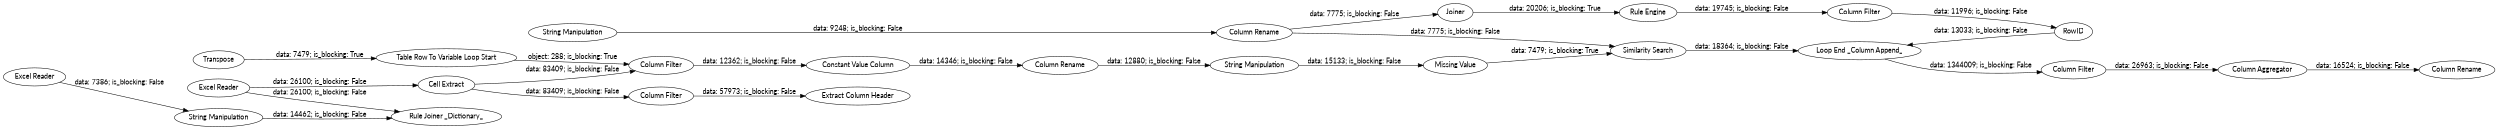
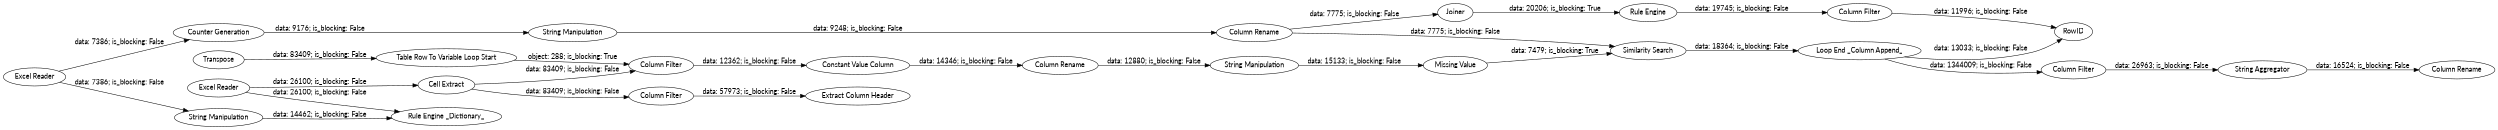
  digraph {
    fontname=Lato
    rankdir=LR
    node [fontname=Lato]
    edge [fontname=Lato]
    n1 [label="Column Filter"]
-   n2 [label="Column Aggregator"]
+   n2 [label="String Aggregator"]
    n3 [label="Column Rename"]
+   n4 [label="Counter Generation"]
    n5 [label="String Manipulation"]
    n6 [label="Column Rename"]
    n7 [label="Extract Column Header"]
    n8 [label=Transpose]
    n9 [label="Table Row To Variable Loop Start"]
    n10 [label="Missing Value"]
    n11 [label="Similarity Search"]
    n12 [label="Loop End _Column Append_"]
    n13 [label="Rule Engine"]
    n14 [label="Column Filter"]
    n15 [label=RowID]
-   n16 [label="Rule Joiner _Dictionary_"]
+   n16 [label="Rule Engine _Dictionary_"]
    n17 [label=Joiner]
    n18 [label="Column Filter"]
    n19 [label="Constant Value Column"]
    n20 [label="Column Rename"]
    n21 [label="Column Filter"]
    n22 [label="Cell Extract"]
    n23 [label="String Manipulation"]
    n24 [label="Excel Reader"]
    n25 [label="Excel Reader"]
    n26 [label="String Manipulation"]
    n1 -> n2 [label="data: 26963; is_blocking: False"]
    n2 -> n3 [label="data: 16524; is_blocking: False"]
+   n4 -> n5 [label="data: 9176; is_blocking: False"]
    n5 -> n6 [label="data: 9248; is_blocking: False"]
    n6 -> n11 [label="data: 7775; is_blocking: False"]
    n6 -> n17 [label="data: 7775; is_blocking: False"]
-   n8 -> n9 [label="data: 7479; is_blocking: True"]
+   n8 -> n9 [label="data: 83409; is_blocking: False"]
    n9 -> n18 [label="object: 288; is_blocking: True"]
    n10 -> n11 [label="data: 7479; is_blocking: True"]
    n11 -> n12 [label="data: 18364; is_blocking: False"]
    n12 -> n1 [label="data: 1344009; is_blocking: False"]
    n13 -> n14 [label="data: 19745; is_blocking: False"]
    n14 -> n15 [label="data: 11996; is_blocking: False"]
-   n15 -> n12 [label="data: 13033; is_blocking: False"]
+   n12 -> n15 [label="data: 13033; is_blocking: False"]
    n17 -> n13 [label="data: 20206; is_blocking: True"]
    n18 -> n19 [label="data: 12362; is_blocking: False"]
    n19 -> n20 [label="data: 14346; is_blocking: False"]
    n20 -> n23 [label="data: 12880; is_blocking: False"]
    n21 -> n7 [label="data: 57973; is_blocking: False"]
    n22 -> n18 [label="data: 83409; is_blocking: False"]
    n22 -> n21 [label="data: 83409; is_blocking: False"]
    n23 -> n10 [label="data: 15133; is_blocking: False"]
    n24 -> n16 [label="data: 26100; is_blocking: False"]
    n24 -> n22 [label="data: 26100; is_blocking: False"]
+   n25 -> n4 [label="data: 7386; is_blocking: False"]
    n25 -> n26 [label="data: 7386; is_blocking: False"]
    n26 -> n16 [label="data: 14462; is_blocking: False"]
  }
